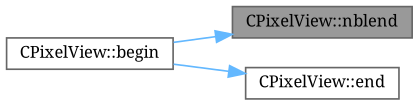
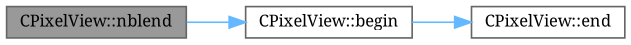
  digraph {
    fontname="Noto Serif"
    rankdir=LR
    node [color=grey40 fillcolor=white fontname="Noto Serif" fontsize=10 shape=box style=filled]
    edge [color=steelblue1 fontname="Noto Serif" fontsize=10 labelfontname=Helvetica labelfontsize=10 style=solid]
    n1 [color=gray40 fillcolor=grey60 fontcolor=black height=0.2 label="CPixelView::nblend" width=0.4]
    n2 [height=0.2 label="CPixelView::begin" width=0.4]
    n3 [height=0.2 label="CPixelView::end" width=0.4]
-   n2 -> n1
+   n1 -> n2
    n2 -> n3
  }
